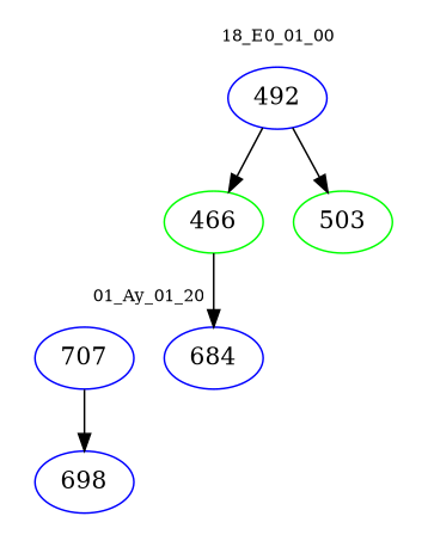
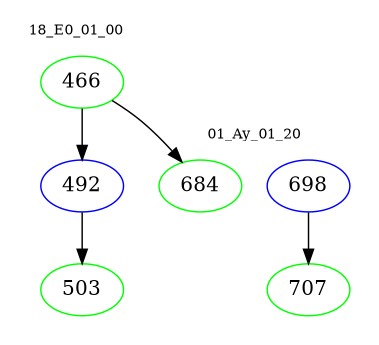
  digraph {
    node [color=green]
    edge [color=black]
    n1 [color=blue label=698]
-   n2 [color=blue label=684]
-   n3 [color=blue label=707]
+   n2 [label=684]
+   n3 [label=707]
    n4 [color=blue label=492]
    n5 [label=466]
    n6 [label=503]
    subgraph cluster_1 {
      color=white
      fontsize=10
      label="01_Ay_01_20"
      n1
      n2
      n3
    }
    subgraph cluster_2 {
      color=white
      fontsize=10
      label="18_E0_01_00"
      n4
      n5
      n6
    }
-   n3 -> n1
-   n4 -> n5
+   n1 -> n3
+   n5 -> n4
    n4 -> n6
    n5 -> n2
  }
